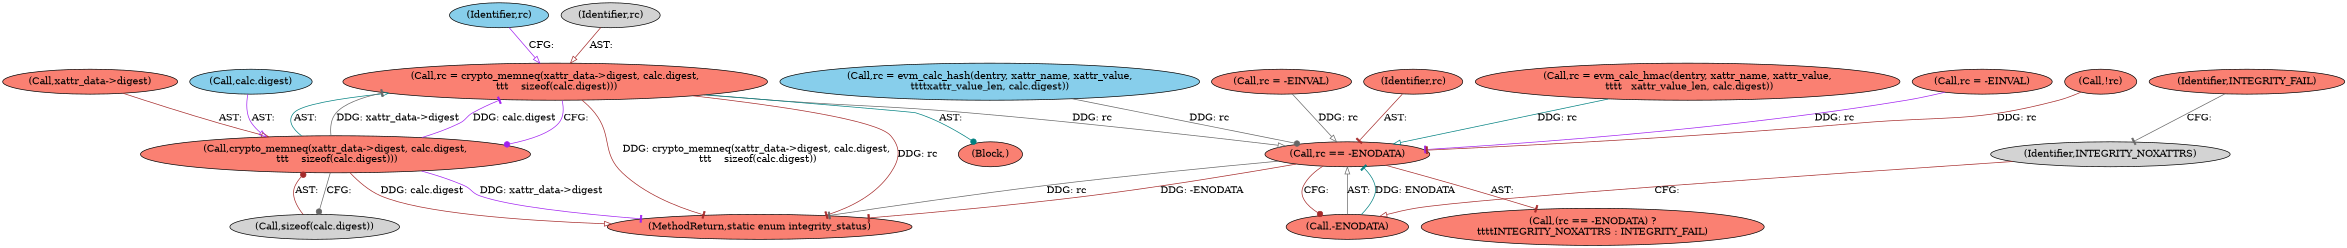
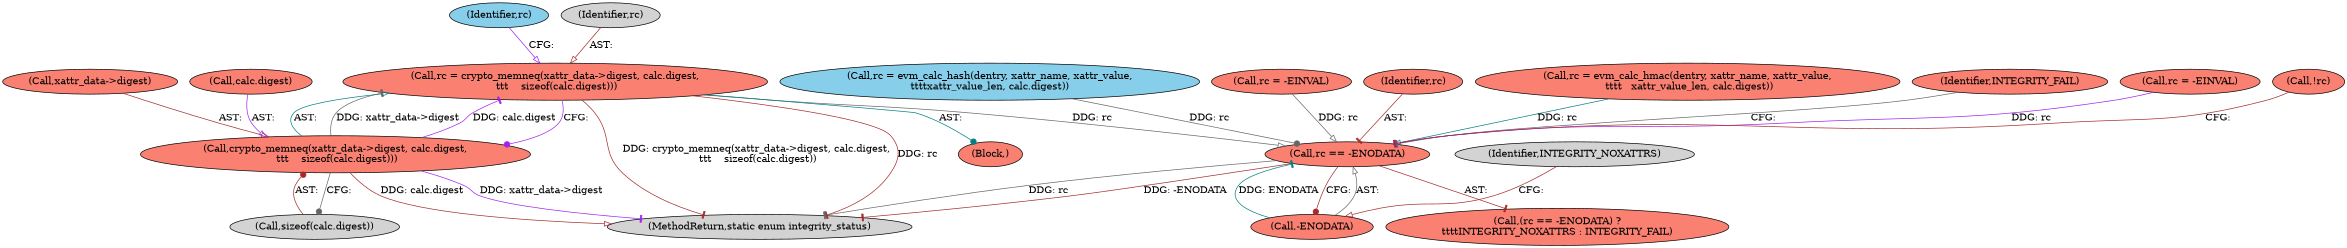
  digraph {
    node [fillcolor=salmon style=filled]
    edge [arrowhead=tee color=brown]
    n1 [label="(Call,rc = crypto_memneq(xattr_data->digest, calc.digest,\n \t\t\t    sizeof(calc.digest)))"]
    n2 [label="(Call,crypto_memneq(xattr_data->digest, calc.digest,\n \t\t\t    sizeof(calc.digest)))"]
    n3 [label="(Call,rc == -ENODATA)"]
    n4 [label="(Block,)"]
-   n5 [label="(MethodReturn,static enum integrity_status)"]
+   n5 [fillcolor=lightgrey label="(MethodReturn,static enum integrity_status)"]
    n6 [fillcolor=lightgrey label="(Call,sizeof(calc.digest))"]
    n7 [label="(Call,-ENODATA)"]
    n8 [label="(Call,(rc == -ENODATA) ?\n\t\t\t\tINTEGRITY_NOXATTRS : INTEGRITY_FAIL)"]
    n9 [label="(Call,xattr_data->digest)"]
    n10 [fillcolor=skyblue label="(Identifier,rc)"]
    n11 [fillcolor=skyblue label="(Call,rc = evm_calc_hash(dentry, xattr_name, xattr_value,\n\t\t\t\txattr_value_len, calc.digest))"]
    n12 [label="(Call,rc = -EINVAL)"]
    n13 [fillcolor=lightgrey label="(Identifier,rc)"]
-   n14 [fillcolor=skyblue label="(Call,calc.digest)"]
+   n14 [label="(Call,calc.digest)"]
    n15 [label="(Identifier,rc)"]
    n16 [fillcolor=lightgrey label="(Identifier,INTEGRITY_NOXATTRS)"]
    n17 [label="(Call,rc = evm_calc_hmac(dentry, xattr_name, xattr_value,\n \t\t\t\t   xattr_value_len, calc.digest))"]
    n18 [label="(Identifier,INTEGRITY_FAIL)"]
    n19 [label="(Call,rc = -EINVAL)"]
    n20 [label="(Call,!rc)"]
    n1 -> n2 [arrowhead=dot color=purple label="CFG: "]
    n1 -> n3 [arrowhead=onormal color=gray40 label="DDG: rc"]
    n1 -> n4 [arrowhead=dot color=teal label="AST: "]
    n1 -> n5 [label="DDG: crypto_memneq(xattr_data->digest, calc.digest,\n \t\t\t    sizeof(calc.digest))"]
    n1 -> n5 [label="DDG: rc"]
    n2 -> n1 [arrowhead=onormal color=teal label="AST: "]
    n2 -> n1 [color=gray40 label="DDG: xattr_data->digest"]
    n2 -> n1 [color=purple label="DDG: calc.digest"]
    n2 -> n5 [arrowhead=onormal label="DDG: calc.digest"]
    n2 -> n5 [color=purple label="DDG: xattr_data->digest"]
    n2 -> n6 [arrowhead=dot color=gray40 label="CFG: "]
    n3 -> n5 [label="DDG: -ENODATA"]
    n3 -> n5 [color=gray40 label="DDG: rc"]
    n3 -> n7 [arrowhead=dot label="CFG: "]
    n3 -> n8 [label="AST: "]
    n6 -> n2 [arrowhead=dot label="AST: "]
    n7 -> n3 [arrowhead=onormal color=gray40 label="AST: "]
    n7 -> n3 [color=teal label="DDG: ENODATA"]
    n9 -> n2 [arrowhead=onormal label="AST: "]
    n10 -> n1 [arrowhead=onormal color=purple label="CFG: "]
    n11 -> n3 [arrowhead=dot color=gray40 label="DDG: rc"]
    n12 -> n3 [arrowhead=onormal color=gray40 label="DDG: rc"]
    n13 -> n1 [arrowhead=onormal label="AST: "]
    n14 -> n2 [arrowhead=onormal color=purple label="AST: "]
    n15 -> n3 [label="AST: "]
    n16 -> n7 [arrowhead=onormal label="CFG: "]
    n17 -> n3 [arrowhead=onormal color=teal label="DDG: rc"]
-   n18 -> n16 [color=gray40 label="CFG: "]
+   n18 -> n3 [color=gray40 label="CFG: "]
    n19 -> n3 [color=purple label="DDG: rc"]
-   n20 -> n3 [label="DDG: rc"]
+   n20 -> n3 [label="CFG: "]
  }
